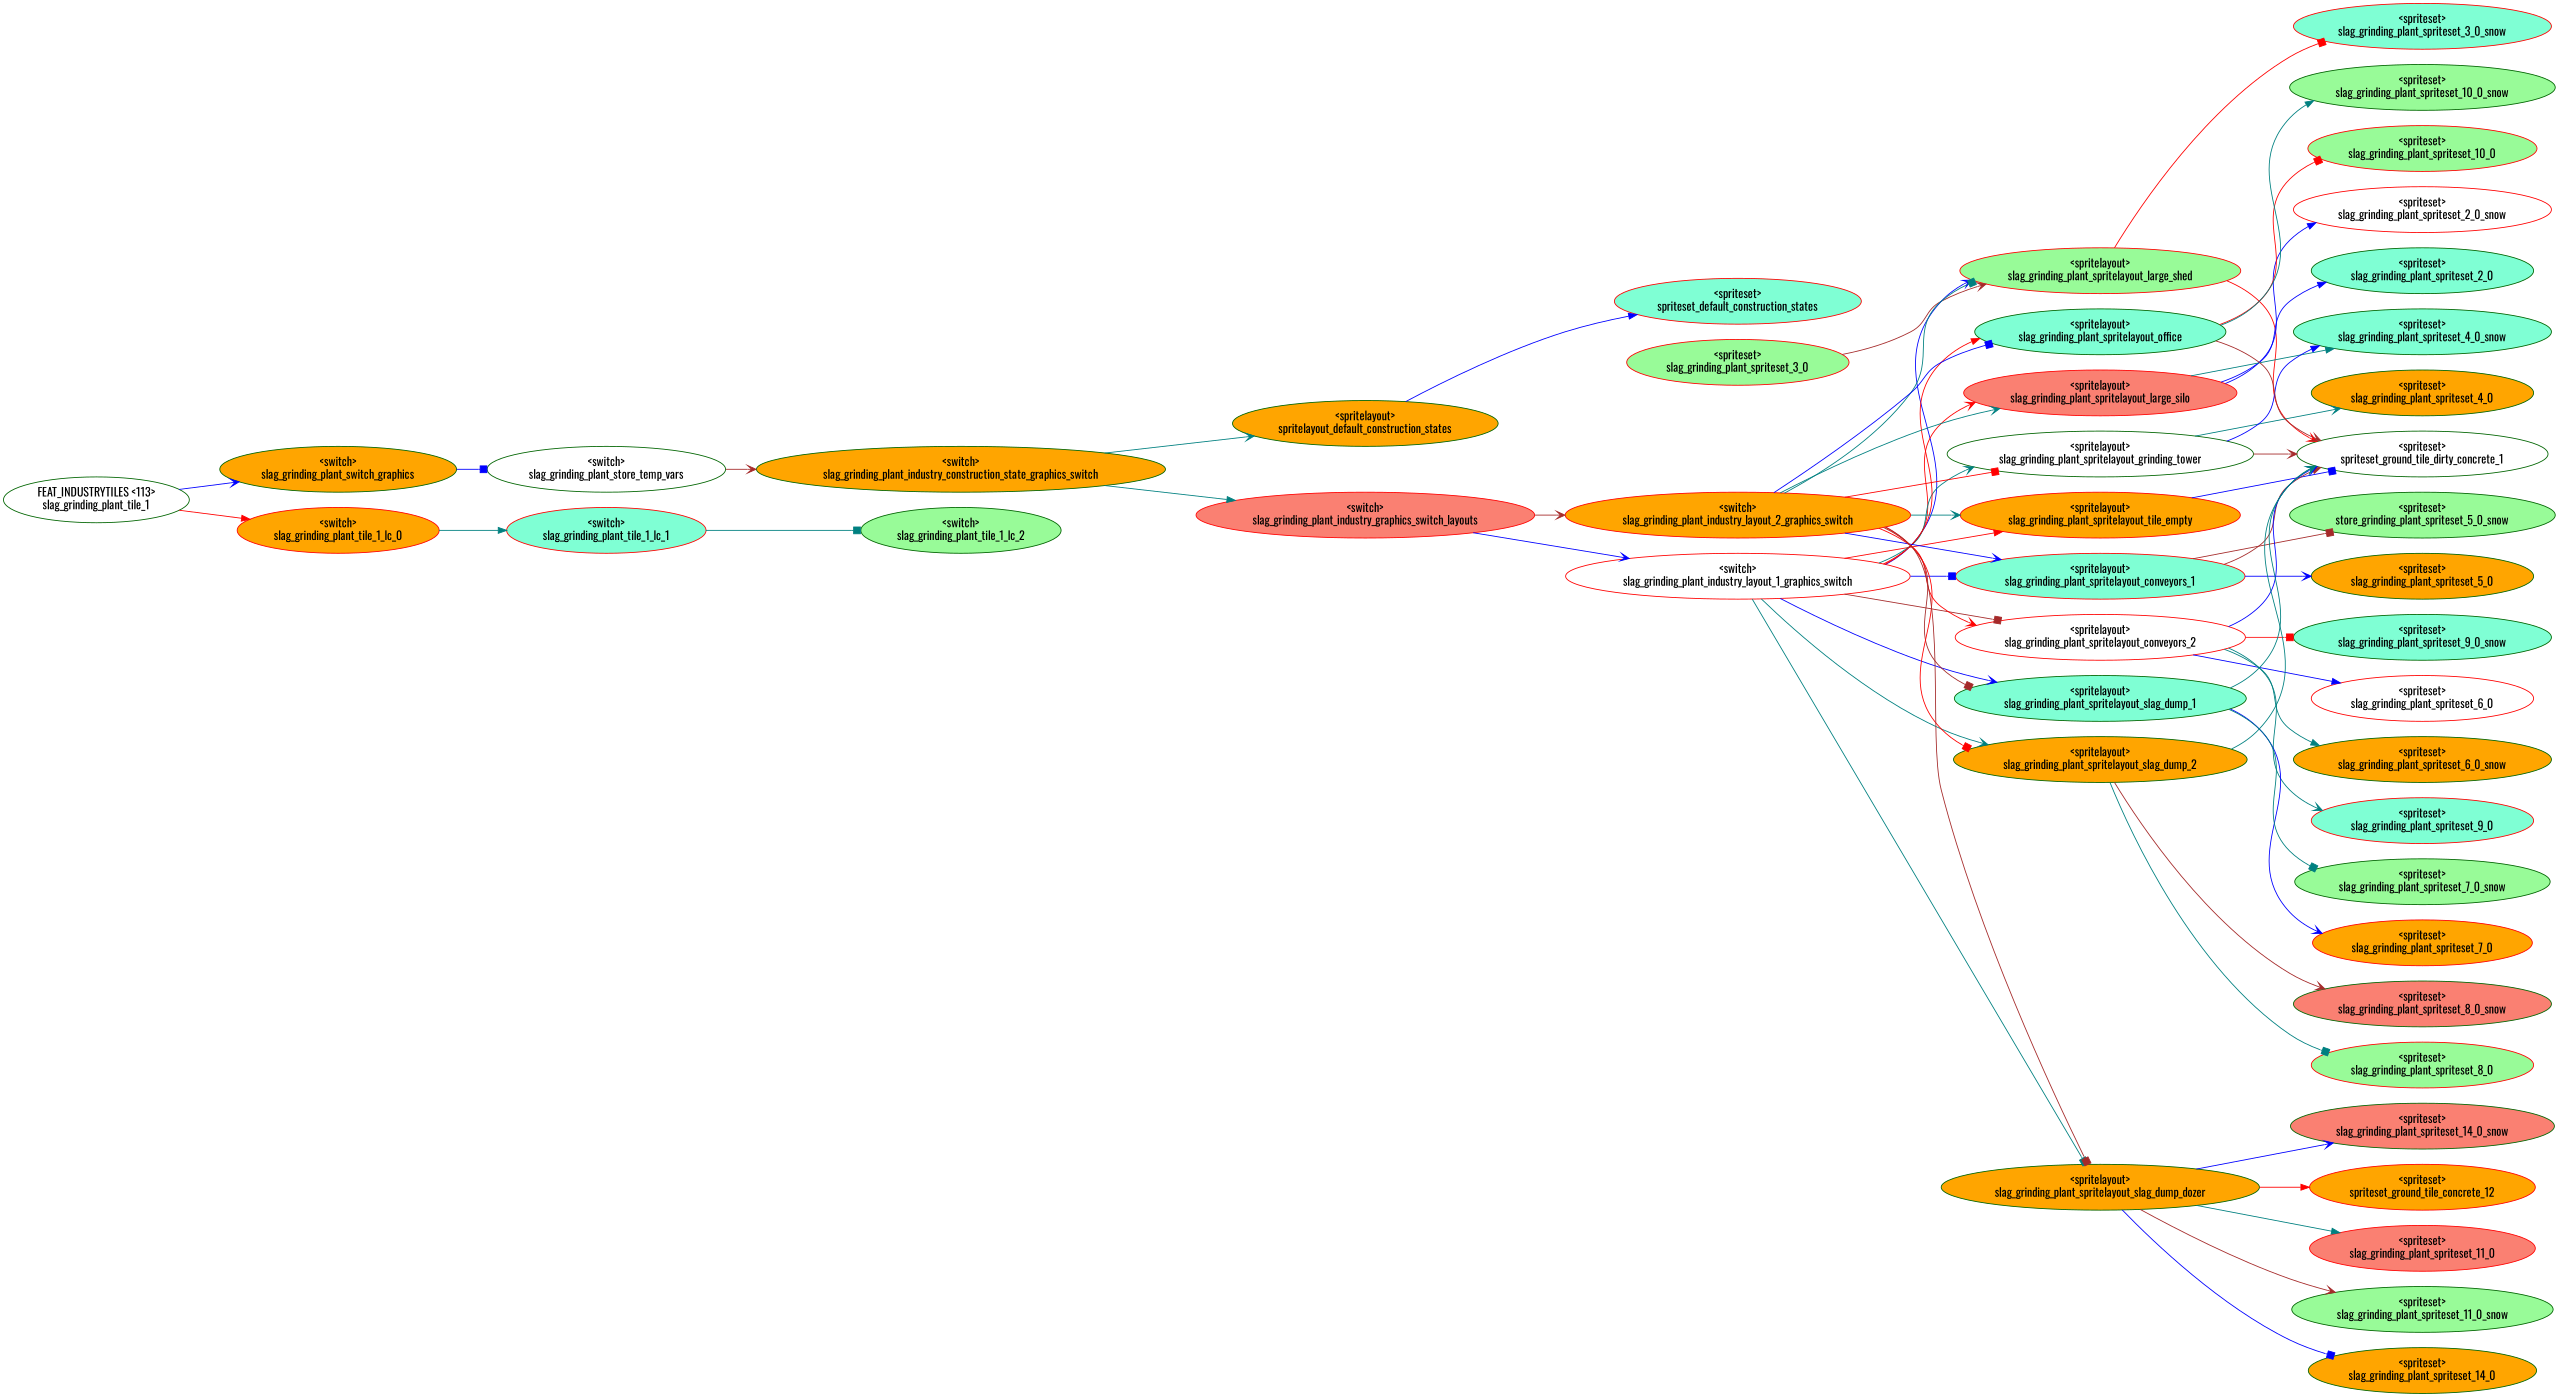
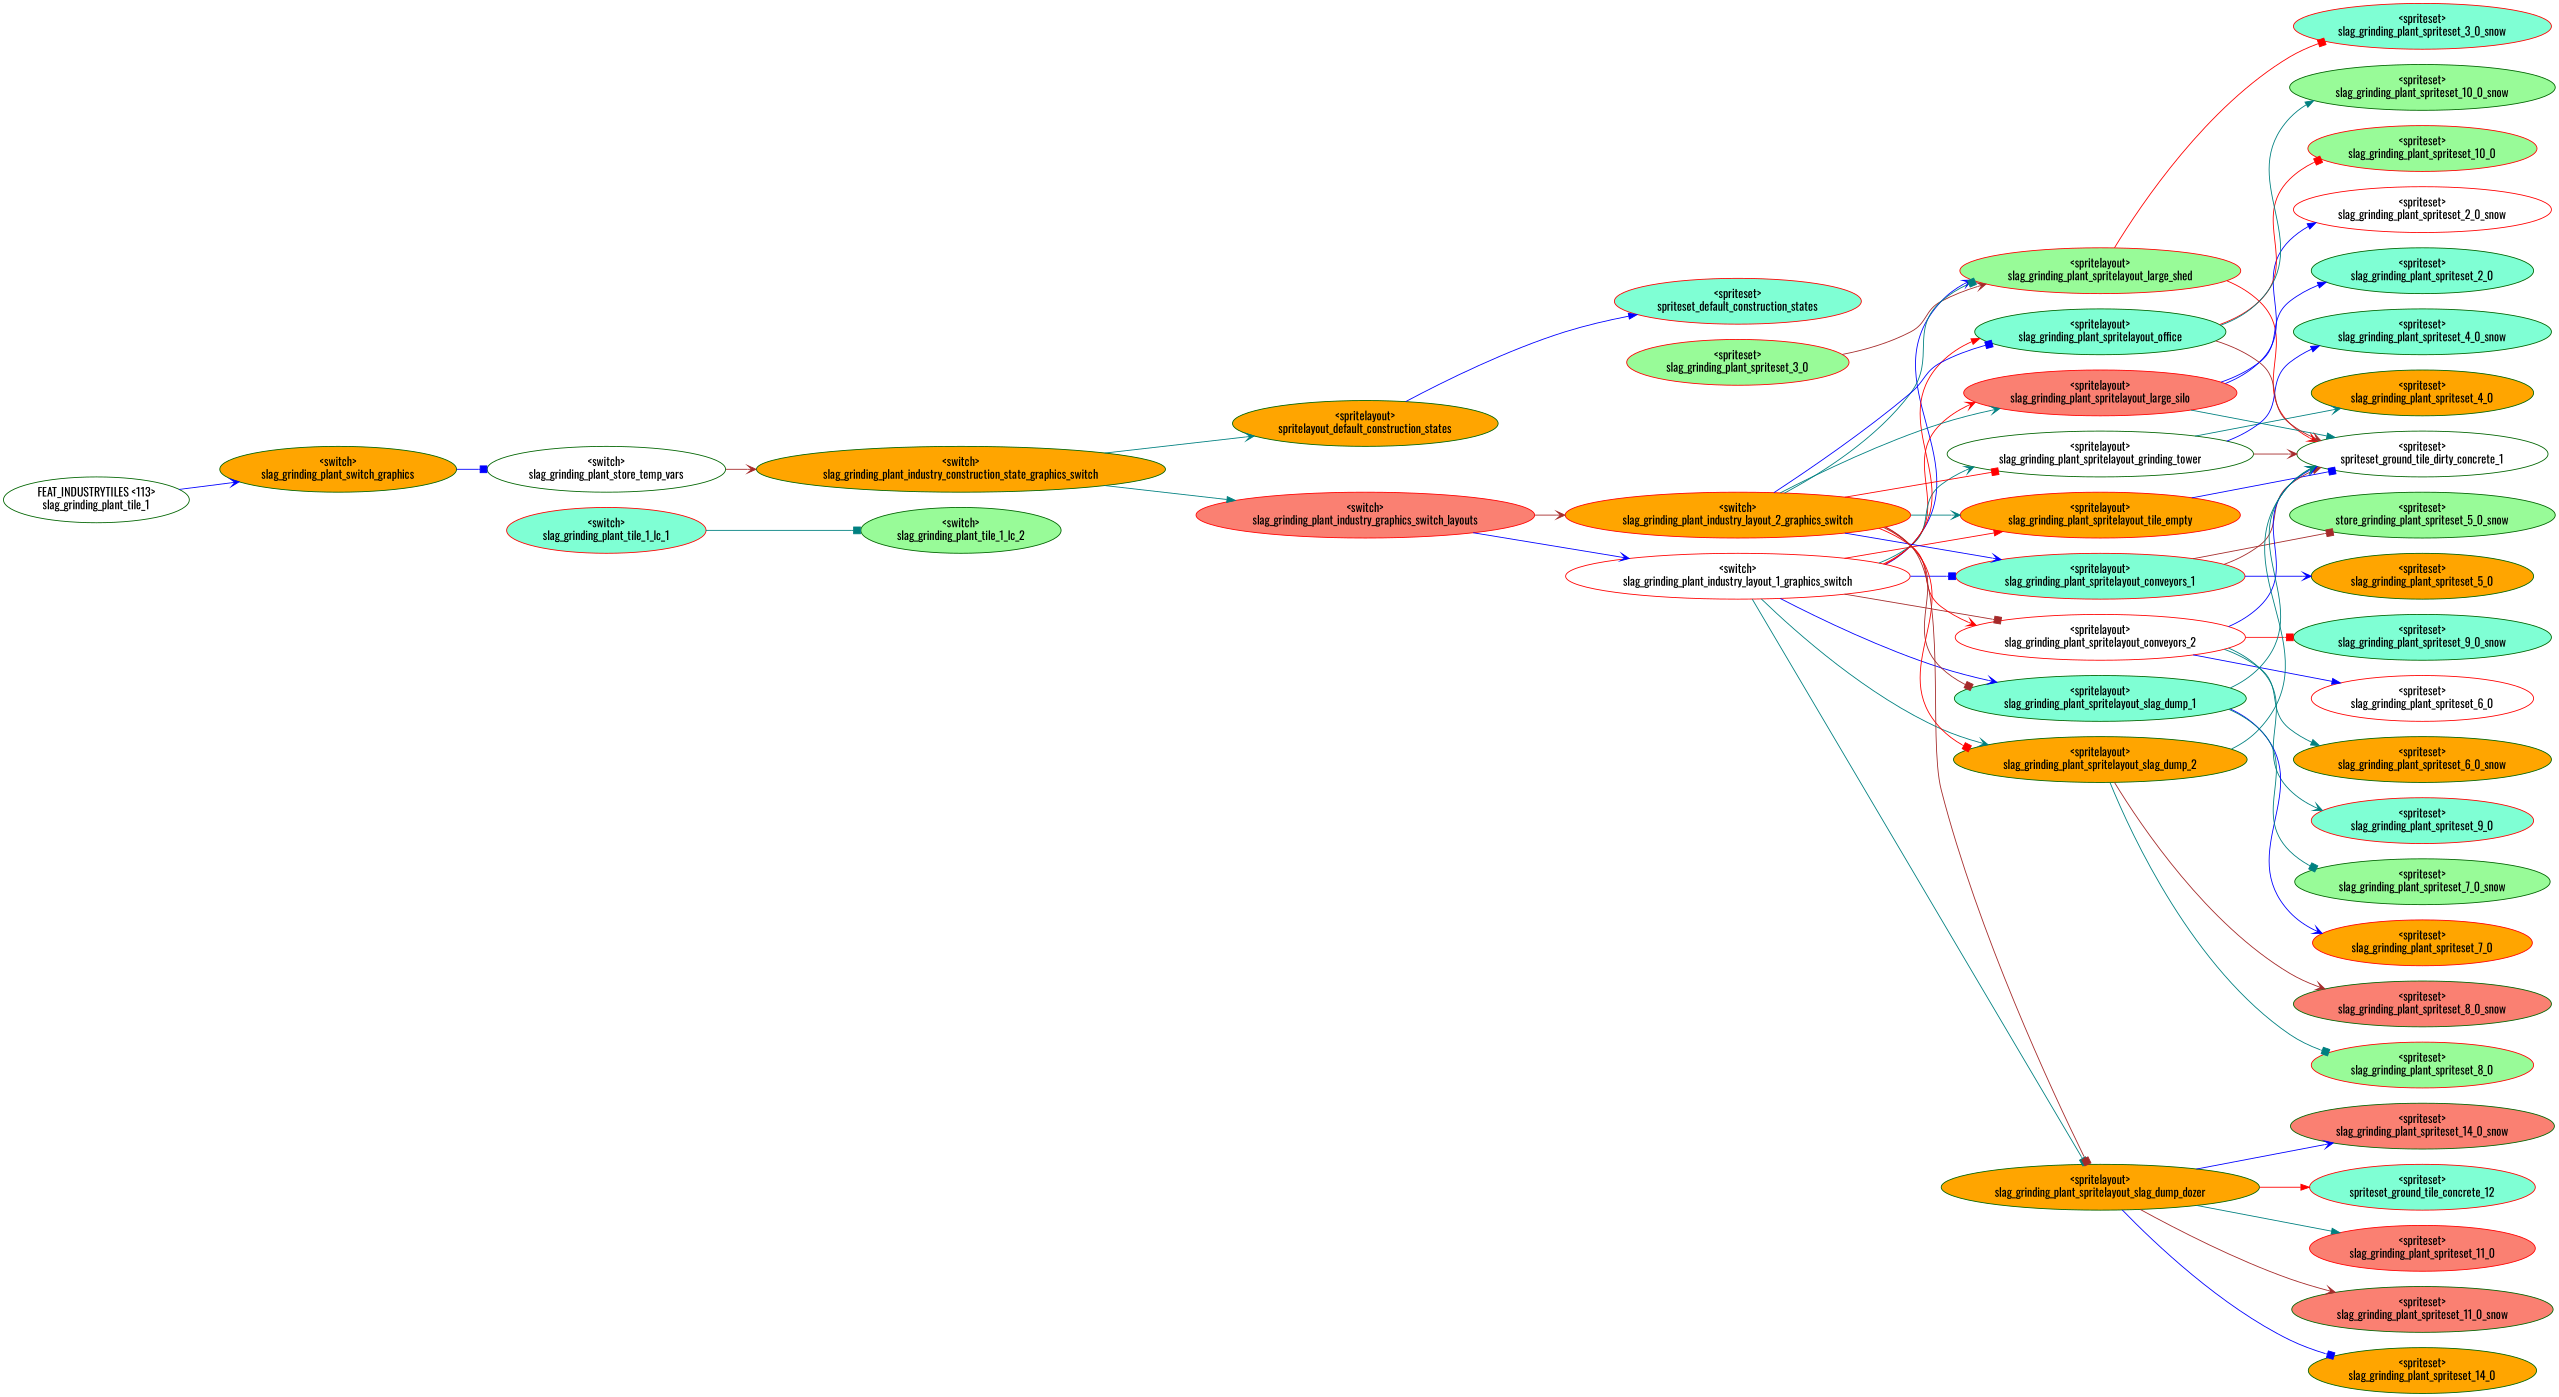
  digraph {
    fontname=Oswald
    rankdir=LR
    node [color=darkgreen fillcolor=orange fontname=Oswald style=filled]
    edge [arrowhead=vee color=teal fontname=Oswald]
    n1 [color=red fillcolor=aquamarine label="<spriteset>\nspriteset_default_construction_states"]
    n2 [label="<spritelayout>\nspritelayout_default_construction_states"]
-   n3 [color=red label="<spriteset>\nspriteset_ground_tile_concrete_12"]
+   n3 [color=red fillcolor=aquamarine label="<spriteset>\nspriteset_ground_tile_concrete_12"]
    n4 [fillcolor=white label="<spriteset>\nspriteset_ground_tile_dirty_concrete_1"]
    n5 [fillcolor=aquamarine label="<spriteset>\nslag_grinding_plant_spriteset_2_0"]
    n6 [color=red fillcolor=white label="<spriteset>\nslag_grinding_plant_spriteset_2_0_snow"]
    n7 [color=red fillcolor=palegreen label="<spriteset>\nslag_grinding_plant_spriteset_3_0"]
    n8 [color=red fillcolor=palegreen label="<spritelayout>\nslag_grinding_plant_spritelayout_large_shed"]
    n9 [color=red fillcolor=aquamarine label="<spriteset>\nslag_grinding_plant_spriteset_3_0_snow"]
    n10 [label="<spriteset>\nslag_grinding_plant_spriteset_4_0"]
    n11 [fillcolor=aquamarine label="<spriteset>\nslag_grinding_plant_spriteset_4_0_snow"]
    n12 [label="<spriteset>\nslag_grinding_plant_spriteset_5_0"]
    n13 [fillcolor=palegreen label="<spriteset>\nstore_grinding_plant_spriteset_5_0_snow"]
    n14 [color=red fillcolor=white label="<spriteset>\nslag_grinding_plant_spriteset_6_0"]
    n15 [label="<spriteset>\nslag_grinding_plant_spriteset_6_0_snow"]
    n16 [color=red label="<spriteset>\nslag_grinding_plant_spriteset_7_0"]
    n17 [fillcolor=palegreen label="<spriteset>\nslag_grinding_plant_spriteset_7_0_snow"]
    n18 [color=red fillcolor=palegreen label="<spriteset>\nslag_grinding_plant_spriteset_8_0"]
    n19 [fillcolor=salmon label="<spriteset>\nslag_grinding_plant_spriteset_8_0_snow"]
    n20 [color=red fillcolor=aquamarine label="<spriteset>\nslag_grinding_plant_spriteset_9_0"]
    n21 [fillcolor=aquamarine label="<spriteset>\nslag_grinding_plant_spriteset_9_0_snow"]
    n22 [color=red fillcolor=palegreen label="<spriteset>\nslag_grinding_plant_spriteset_10_0"]
    n23 [fillcolor=palegreen label="<spriteset>\nslag_grinding_plant_spriteset_10_0_snow"]
    n24 [color=red fillcolor=salmon label="<spriteset>\nslag_grinding_plant_spriteset_11_0"]
-   n25 [fillcolor=palegreen label="<spriteset>\nslag_grinding_plant_spriteset_11_0_snow"]
+   n25 [fillcolor=salmon label="<spriteset>\nslag_grinding_plant_spriteset_11_0_snow"]
    n26 [label="<spriteset>\nslag_grinding_plant_spriteset_14_0"]
    n27 [fillcolor=salmon label="<spriteset>\nslag_grinding_plant_spriteset_14_0_snow"]
    n28 [color=red label="<spritelayout>\nslag_grinding_plant_spritelayout_tile_empty"]
    n29 [color=red fillcolor=salmon label="<spritelayout>\nslag_grinding_plant_spritelayout_large_silo"]
    n30 [fillcolor=white label="<spritelayout>\nslag_grinding_plant_spritelayout_grinding_tower"]
    n31 [color=red fillcolor=aquamarine label="<spritelayout>\nslag_grinding_plant_spritelayout_conveyors_1"]
    n32 [color=red fillcolor=white label="<spritelayout>\nslag_grinding_plant_spritelayout_conveyors_2"]
    n33 [fillcolor=aquamarine label="<spritelayout>\nslag_grinding_plant_spritelayout_slag_dump_1"]
    n34 [label="<spritelayout>\nslag_grinding_plant_spritelayout_slag_dump_2"]
    n35 [label="<spritelayout>\nslag_grinding_plant_spritelayout_slag_dump_dozer"]
    n36 [fillcolor=aquamarine label="<spritelayout>\nslag_grinding_plant_spritelayout_office"]
    n37 [color=red fillcolor=white label="<switch>\nslag_grinding_plant_industry_layout_1_graphics_switch"]
    n38 [color=red label="<switch>\nslag_grinding_plant_industry_layout_2_graphics_switch"]
    n39 [color=red fillcolor=salmon label="<switch>\nslag_grinding_plant_industry_graphics_switch_layouts"]
    n40 [label="<switch>\nslag_grinding_plant_industry_construction_state_graphics_switch"]
    n41 [fillcolor=white label="<switch>\nslag_grinding_plant_store_temp_vars"]
    n42 [label="<switch>\nslag_grinding_plant_switch_graphics"]
    n43 [fillcolor=palegreen label="<switch>\nslag_grinding_plant_tile_1_lc_2"]
    n44 [color=red fillcolor=aquamarine label="<switch>\nslag_grinding_plant_tile_1_lc_1"]
-   n45 [color=red label="<switch>\nslag_grinding_plant_tile_1_lc_0"]
    n46 [fillcolor=white label="FEAT_INDUSTRYTILES <113>\nslag_grinding_plant_tile_1"]
    n2 -> n1 [arrowhead=normal color=blue]
    n7 -> n8 [color=brown]
    n8 -> n4 [color=red]
    n8 -> n9 [arrowhead=box color=red]
    n28 -> n4 [arrowhead=box color=blue]
-   n29 -> n11 [arrowhead=normal]
+   n29 -> n4 [arrowhead=normal]
    n29 -> n5 [arrowhead=normal color=blue]
    n29 -> n6 [arrowhead=normal color=blue]
    n30 -> n4 [color=brown]
    n30 -> n10
    n30 -> n11 [arrowhead=normal color=blue]
    n31 -> n4 [arrowhead=normal color=brown]
    n31 -> n12 [color=blue]
    n31 -> n13 [arrowhead=box color=brown]
    n32 -> n4 [color=blue]
    n32 -> n14 [arrowhead=normal color=blue]
    n32 -> n15 [arrowhead=normal]
    n32 -> n20
    n32 -> n21 [arrowhead=box color=red]
    n33 -> n4
    n33 -> n16 [color=blue]
    n33 -> n17 [arrowhead=box]
    n34 -> n4
    n34 -> n18 [arrowhead=box]
    n34 -> n19 [color=brown]
    n35 -> n3 [arrowhead=normal color=red]
    n35 -> n24 [arrowhead=normal]
    n35 -> n25 [color=brown]
    n35 -> n26 [arrowhead=box color=blue]
    n35 -> n27 [color=blue]
    n36 -> n4 [color=brown]
    n36 -> n22 [arrowhead=box color=red]
    n36 -> n23 [arrowhead=normal]
    n37 -> n8 [color=blue]
    n37 -> n28 [arrowhead=normal color=red]
    n37 -> n29 [color=red]
    n37 -> n30
    n37 -> n31 [arrowhead=box color=blue]
    n37 -> n32 [arrowhead=box color=brown]
    n37 -> n33 [color=blue]
    n37 -> n34
    n37 -> n35 [arrowhead=box]
    n37 -> n36 [arrowhead=normal color=red]
    n38 -> n8 [arrowhead=box]
    n38 -> n28
    n38 -> n29
    n38 -> n30 [arrowhead=box color=red]
    n38 -> n31 [color=blue]
    n38 -> n32 [color=red]
    n38 -> n33 [arrowhead=box color=brown]
    n38 -> n34 [arrowhead=box color=red]
    n38 -> n35 [arrowhead=box color=brown]
    n38 -> n36 [arrowhead=box color=blue]
    n39 -> n37 [color=blue]
    n39 -> n38 [color=brown]
    n40 -> n2
    n40 -> n39 [arrowhead=normal]
    n41 -> n40 [color=brown]
    n42 -> n41 [arrowhead=box color=blue]
    n44 -> n43 [arrowhead=box]
-   n45 -> n44 [arrowhead=normal]
    n46 -> n42 [color=blue]
-   n46 -> n45 [arrowhead=normal color=red]
  }
